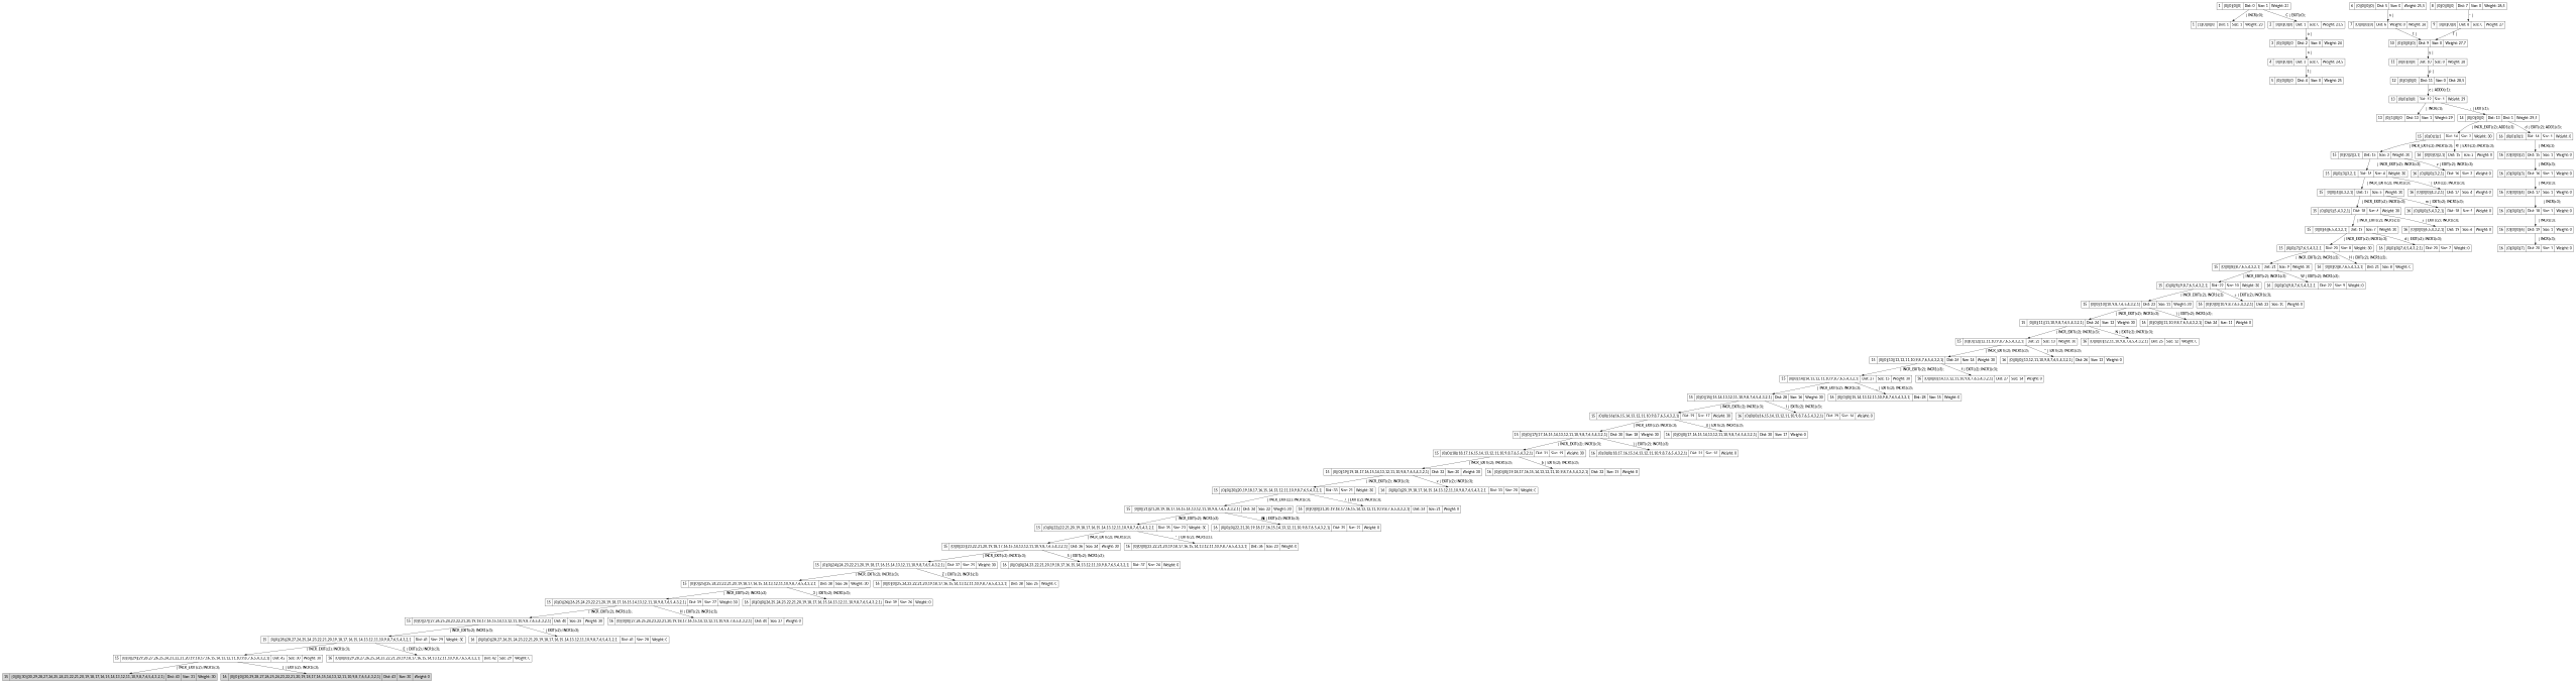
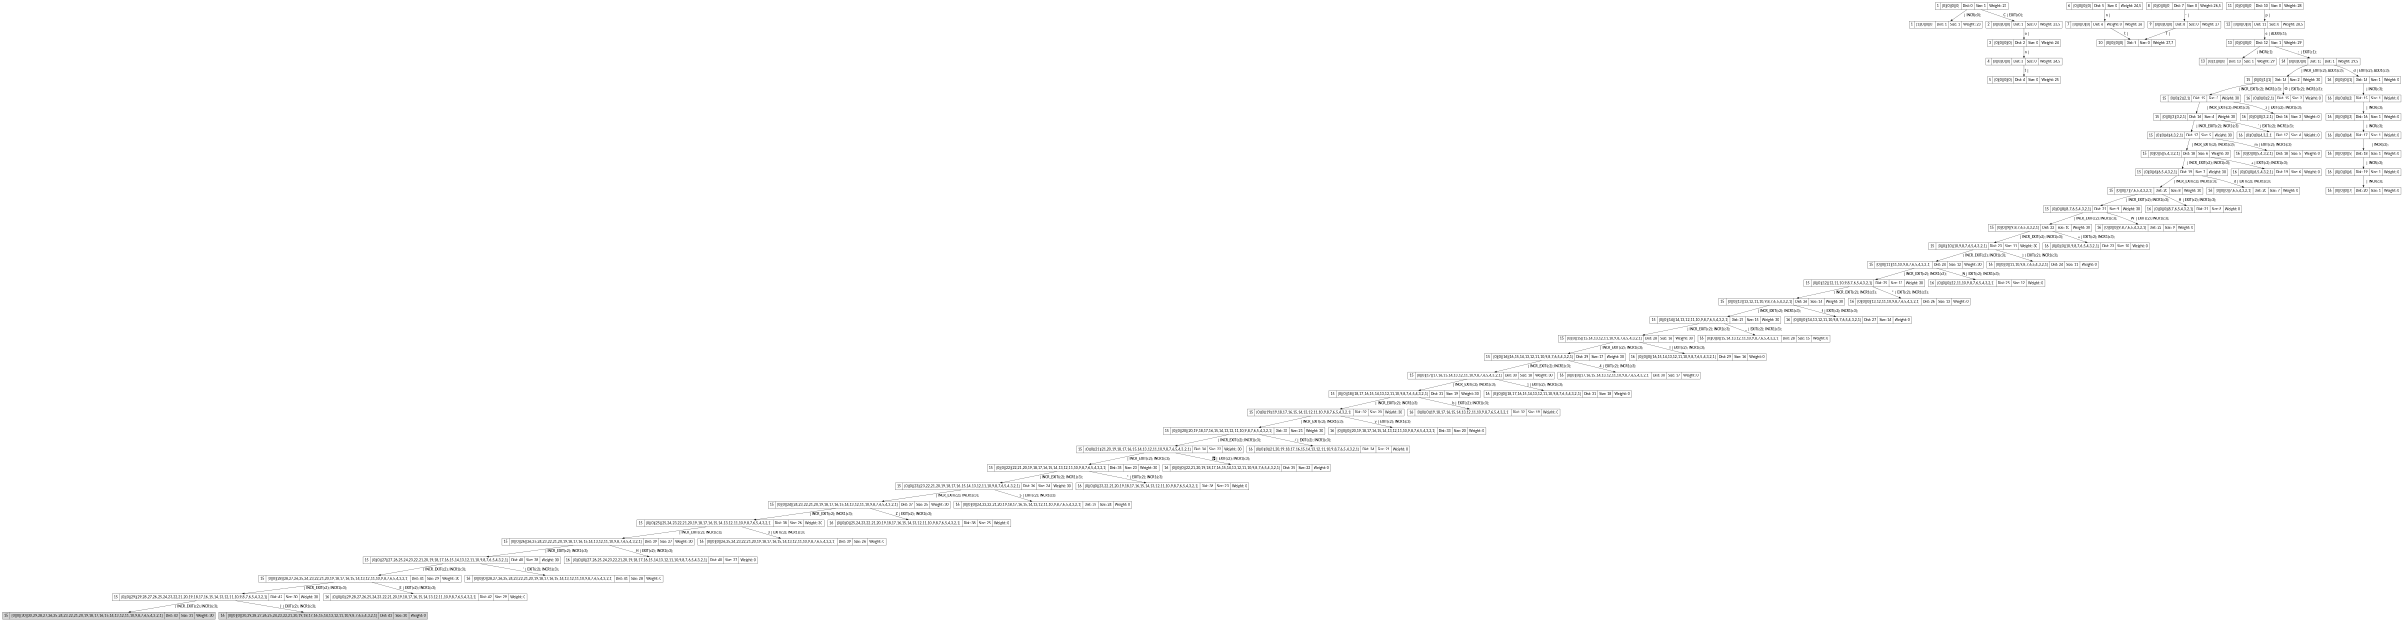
  digraph {
    node [fontname=Calibri fontsize=20 shape=record]
    edge [fontname=Calibri fontsize=20]
    n1 [label="1 | [0][0][0][0] | Dist: 0 | Size: 1 | Weight: 23"]
    n2 [label="1 | [1][0][0][0] | Dist: 1 | Size: 1 | Weight: 23"]
    n3 [label="2 | [0][0][0][0] | Dist: 1 | Size: 0 | Weight: 23,5"]
    n4 [label="3 | [0][0][0][0] | Dist: 2 | Size: 0 | Weight: 24"]
    n5 [label="4 | [0][0][0][0] | Dist: 3 | Size: 0 | Weight: 24,5"]
    n6 [label="5 | [0][0][0][0] | Dist: 4 | Size: 0 | Weight: 25"]
-   n7 [label="6 | [0][0][0][0] | Dist: 5 | Size: 0 | Weight: 25,5"]
+   n7 [label="6 | [0][0][0][0] | Dist: 5 | Size: 0 | Weight: 24,5"]
    n8 [label="7 | [0][0][0][0] | Dist: 6 | Weight: 0 | Weight: 26"]
    n9 [label="10 | [0][0][0][0] | Dist: 9 | Size: 0 | Weight: 27,7"]
    n10 [label="8 | [0][0][0][0] | Dist: 7 | Size: 0 | Weight: 26,5"]
    n11 [label="9 | [0][0][0][0] | Dist: 8 | Size: 0 | Weight: 27"]
    n12 [label="11 | [0][0][0][0] | Dist: 10 | Size: 0 | Weight: 28"]
-   n13 [label="12 | [0][0][0][0] | Dist: 11 | Size: 0 | Dist: 28,5"]
+   n13 [label="12 | [0][0][0][0] | Dist: 11 | Size: 0 | Weight: 28,5"]
    n14 [label="13 | [0][0][0][0] | Dist: 12 | Size: 1 | Weight: 29"]
    n15 [label="13 | [0][1][0][0] | Dist: 13 | Size: 1 | Weight: 29"]
    n16 [label="14 | [0][0][0][0] | Dist: 13 | Dist: 1 | Weight: 29,5"]
    n17 [label="15 | [0][0][1][1] | Dist: 14 | Size: 2 | Weight: 30"]
    n18 [label="16 | [0][0][0][1] | Dist: 14 | Size: 1 | Weight: 0"]
    n19 [label="15 | [0][0][2][2,1] | Dist: 15 | Size: 3 | Weight: 30"]
    n20 [label="16 | [0][0][0][2,1] | Dist: 15 | Size: 2 | Weight: 0"]
    n21 [label="16 | [0][0][0][2] | Dist: 15 | Size: 1 | Weight: 0"]
    n22 [label="15 | [0][0][3][3,2,1] | Dist: 16 | Size: 4 | Weight: 30"]
    n23 [label="16 | [0][0][0][3,2,1] | Dist: 16 | Size: 3 | Weight: 0"]
    n24 [label="16 | [0][0][0][3] | Dist: 16 | Size: 1 | Weight: 0"]
    n25 [label="15 | [0][0][4][4,3,2,1] | Dist: 17 | Size: 5 | Weight: 30"]
    n26 [label="16 | [0][0][0][4,3,2,1] | Dist: 17 | Size: 4 | Weight: 0"]
    n27 [label="15 | [0][0][5][5,4,3,2,1] | Dist: 18 | Size: 6 | Weight: 30"]
    n28 [label="16 | [0][0][0][5,4,3,2,1] | Dist: 18 | Size: 5 | Weight: 0"]
    n29 [label="15 | [0][0][6][6,5,4,3,2,1] | Dist: 19 | Size: 7 | Weight: 30"]
    n30 [label="16 | [0][0][0][6,5,4,3,2,1] | Dist: 19 | Size: 6 | Weight: 0"]
    n31 [label="15 | [0][0][7][7,6,5,4,3,2,1] | Dist: 20 | Size: 8 | Weight: 30"]
    n32 [label="16 | [0][0][0][7,6,5,4,3,2,1] | Dist: 20 | Size: 7 | Weight: 0"]
    n33 [label="15 | [0][0][8][8,7,6,5,4,3,2,1] | Dist: 21 | Size: 9 | Weight: 30"]
    n34 [label="16 | [0][0][0][8,7,6,5,4,3,2,1] | Dist: 21 | Size: 8 | Weight: 0"]
    n35 [label="15 | [0][0][9][9,8,7,6,5,4,3,2,1] | Dist: 22 | Size: 10 | Weight: 30"]
    n36 [label="16 | [0][0][0][9,8,7,6,5,4,3,2,1] | Dist: 22 | Size: 9 | Weight: 0"]
    n37 [label="15 | [0][0][10][10,9,8,7,6,5,4,3,2,1] | Dist: 23 | Size: 11 | Weight: 30"]
    n38 [label="16 | [0][0][0][10,9,8,7,6,5,4,3,2,1] | Dist: 23 | Size: 10 | Weight: 0"]
    n39 [label="15 | [0][0][11][11,10,9,8,7,6,5,4,3,2,1] | Dist: 24 | Size: 12 | Weight: 30"]
    n40 [label="16 | [0][0][0][11,10,9,8,7,6,5,4,3,2,1] | Dist: 24 | Size: 11 | Weight: 0"]
    n41 [label="15 | [0][0][12][12,11,10,9,8,7,6,5,4,3,2,1] | Dist: 25 | Size: 13 | Weight: 30"]
    n42 [label="16 | [0][0][0][12,11,10,9,8,7,6,5,4,3,2,1] | Dist: 25 | Size: 12 | Weight: 0"]
    n43 [label="15 | [0][0][13][13,12,11,10,9,8,7,6,5,4,3,2,1] | Dist: 26 | Size: 14 | Weight: 30"]
    n44 [label="16 | [0][0][0][13,12,11,10,9,8,7,6,5,4,3,2,1] | Dist: 26 | Size: 13 | Weight: 0"]
    n45 [label="15 | [0][0][14][14,13,12,11,10,9,8,7,6,5,4,3,2,1] | Dist: 27 | Size: 15 | Weight: 30"]
    n46 [label="16 | [0][0][0][14,13,12,11,10,9,8,7,6,5,4,3,2,1] | Dist: 27 | Size: 14 | Weight: 0"]
    n47 [label="15 | [0][0][15][15,14,13,12,11,10,9,8,7,6,5,4,3,2,1] | Dist: 28 | Size: 16 | Weight: 30"]
    n48 [label="16 | [0][0][0][15,14,13,12,11,10,9,8,7,6,5,4,3,2,1] | Dist: 28 | Size: 15 | Weight: 0"]
    n49 [label="15 | [0][0][16][16,15,14,13,12,11,10,9,8,7,6,5,4,3,2,1] | Dist: 29 | Size: 17 | Weight: 30"]
    n50 [label="16 | [0][0][0][16,15,14,13,12,11,10,9,8,7,6,5,4,3,2,1] | Dist: 29 | Size: 16 | Weight: 0"]
    n51 [label="15 | [0][0][17][17,16,15,14,13,12,11,10,9,8,7,6,5,4,3,2,1] | Dist: 30 | Size: 18 | Weight: 30"]
    n52 [label="16 | [0][0][0][17,16,15,14,13,12,11,10,9,8,7,6,5,4,3,2,1] | Dist: 30 | Size: 17 | Weight: 0"]
    n53 [label="15 | [0][0][18][18,17,16,15,14,13,12,11,10,9,8,7,6,5,4,3,2,1] | Dist: 31 | Size: 19 | Weight: 30"]
    n54 [label="16 | [0][0][0][18,17,16,15,14,13,12,11,10,9,8,7,6,5,4,3,2,1] | Dist: 31 | Size: 18 | Weight: 0"]
    n55 [label="15 | [0][0][19][19,18,17,16,15,14,13,12,11,10,9,8,7,6,5,4,3,2,1] | Dist: 32 | Size: 20 | Weight: 30"]
    n56 [label="16 | [0][0][0][19,18,17,16,15,14,13,12,11,10,9,8,7,6,5,4,3,2,1] | Dist: 32 | Size: 19 | Weight: 0"]
    n57 [label="15 | [0][0][20][20,19,18,17,16,15,14,13,12,11,10,9,8,7,6,5,4,3,2,1] | Dist: 33 | Size: 21 | Weight: 30"]
    n58 [label="16 | [0][0][0][20,19,18,17,16,15,14,13,12,11,10,9,8,7,6,5,4,3,2,1] | Dist: 33 | Size: 20 | Weight: 0"]
    n59 [label="15 | [0][0][21][21,20,19,18,17,16,15,14,13,12,11,10,9,8,7,6,5,4,3,2,1] | Dist: 34 | Size: 22 | Weight: 30"]
    n60 [label="16 | [0][0][0][21,20,19,18,17,16,15,14,13,12,11,10,9,8,7,6,5,4,3,2,1] | Dist: 34 | Size: 21 | Weight: 0"]
    n61 [label="15 | [0][0][22][22,21,20,19,18,17,16,15,14,13,12,11,10,9,8,7,6,5,4,3,2,1] | Dist: 35 | Size: 23 | Weight: 30"]
    n62 [label="16 | [0][0][0][22,21,20,19,18,17,16,15,14,13,12,11,10,9,8,7,6,5,4,3,2,1] | Dist: 35 | Size: 22 | Weight: 0"]
    n63 [label="15 | [0][0][23][23,22,21,20,19,18,17,16,15,14,13,12,11,10,9,8,7,6,5,4,3,2,1] | Dist: 36 | Size: 24 | Weight: 30"]
    n64 [label="16 | [0][0][0][23,22,21,20,19,18,17,16,15,14,13,12,11,10,9,8,7,6,5,4,3,2,1] | Dist: 36 | Size: 23 | Weight: 0"]
    n65 [label="15 | [0][0][24][24,23,22,21,20,19,18,17,16,15,14,13,12,11,10,9,8,7,6,5,4,3,2,1] | Dist: 37 | Size: 25 | Weight: 30"]
    n66 [label="16 | [0][0][0][24,23,22,21,20,19,18,17,16,15,14,13,12,11,10,9,8,7,6,5,4,3,2,1] | Dist: 37 | Size: 24 | Weight: 0"]
    n67 [label="15 | [0][0][25][25,24,23,22,21,20,19,18,17,16,15,14,13,12,11,10,9,8,7,6,5,4,3,2,1] | Dist: 38 | Size: 26 | Weight: 30"]
    n68 [label="16 | [0][0][0][25,24,23,22,21,20,19,18,17,16,15,14,13,12,11,10,9,8,7,6,5,4,3,2,1] | Dist: 38 | Size: 25 | Weight: 0"]
    n69 [label="15 | [0][0][26][26,25,24,23,22,21,20,19,18,17,16,15,14,13,12,11,10,9,8,7,6,5,4,3,2,1] | Dist: 39 | Size: 27 | Weight: 30"]
    n70 [label="16 | [0][0][0][26,25,24,23,22,21,20,19,18,17,16,15,14,13,12,11,10,9,8,7,6,5,4,3,2,1] | Dist: 39 | Size: 26 | Weight: 0"]
    n71 [label="15 | [0][0][27][27,26,25,24,23,22,21,20,19,18,17,16,15,14,13,12,11,10,9,8,7,6,5,4,3,2,1] | Dist: 40 | Size: 28 | Weight: 30"]
    n72 [label="16 | [0][0][0][27,26,25,24,23,22,21,20,19,18,17,16,15,14,13,12,11,10,9,8,7,6,5,4,3,2,1] | Dist: 40 | Size: 27 | Weight: 0"]
    n73 [label="15 | [0][0][28][28,27,26,25,24,23,22,21,20,19,18,17,16,15,14,13,12,11,10,9,8,7,6,5,4,3,2,1] | Dist: 41 | Size: 29 | Weight: 30"]
    n74 [label="16 | [0][0][0][28,27,26,25,24,23,22,21,20,19,18,17,16,15,14,13,12,11,10,9,8,7,6,5,4,3,2,1] | Dist: 41 | Size: 28 | Weight: 0"]
    n75 [label="15 | [0][0][29][29,28,27,26,25,24,23,22,21,20,19,18,17,16,15,14,13,12,11,10,9,8,7,6,5,4,3,2,1] | Dist: 42 | Size: 30 | Weight: 30"]
    n76 [label="16 | [0][0][0][29,28,27,26,25,24,23,22,21,20,19,18,17,16,15,14,13,12,11,10,9,8,7,6,5,4,3,2,1] | Dist: 42 | Size: 29 | Weight: 0"]
    n77 [fillcolor=lightgrey label="15 | [0][0][30][30,29,28,27,26,25,24,23,22,21,20,19,18,17,16,15,14,13,12,11,10,9,8,7,6,5,4,3,2,1] | Dist: 43 | Size: 31 | Weight: 30" style=filled]
    n78 [fillcolor=lightgrey label="16 | [0][0][0][30,29,28,27,26,25,24,23,22,21,20,19,18,17,16,15,14,13,12,11,10,9,8,7,6,5,4,3,2,1] | Dist: 43 | Size: 30 | Weight: 0" style=filled]
    n79 [label="16 | [0][0][0][4] | Dist: 17 | Size: 1 | Weight: 0"]
    n80 [label="16 | [0][0][0][5] | Dist: 18 | Size: 1 | Weight: 0"]
    n81 [label="16 | [0][0][0][6] | Dist: 19 | Size: 1 | Weight: 0"]
    n82 [label="16 | [0][0][0][7] | Dist: 20 | Size: 1 | Weight: 0"]
    n1 -> n2 [label="   | INCR(c0); "]
    n1 -> n3 [label=" C | EXIT(c0); "]
    n3 -> n4 [label=" o | "]
    n4 -> n5 [label=" n | "]
    n5 -> n6 [label=" t | "]
    n7 -> n8 [label=" n | "]
    n8 -> n9 [label=" t | "]
-   n9 -> n12 [label=" y | "]
    n10 -> n11 [label=" - | "]
    n11 -> n9 [label=" T | "]
    n12 -> n13 [label=" p | "]
    n13 -> n14 [label=" e | ADD0(c1); "]
    n14 -> n15 [label="   | INCR(c1); "]
    n14 -> n16 [label=" : | EXIT(c1); "]
    n16 -> n17 [label="   | INCR_EXIT(c2); ADD1(c3); "]
    n16 -> n18 [label=" d | EXIT(c2); ADD1(c3); "]
    n17 -> n19 [label="   | INCR_EXIT(c2); INCR1(c3); "]
    n17 -> n20 [label=" @ | EXIT(c2); INCR1(c3); "]
    n18 -> n21 [label="   | INCR(c3); "]
    n19 -> n22 [label=" 	 | INCR_EXIT(c2); INCR1(c3); "]
    n19 -> n23 [label=" z | EXIT(c2); INCR1(c3); "]
    n21 -> n24 [label="   | INCR(c3); "]
    n22 -> n25 [label="   | INCR_EXIT(c2); INCR1(c3); "]
    n22 -> n26 [label=" ' | EXIT(c2); INCR1(c3); "]
    n24 -> n79 [label="   | INCR(c3); "]
    n25 -> n27 [label="   | INCR_EXIT(c2); INCR1(c3); "]
    n25 -> n28 [label=" m | EXIT(c2); INCR1(c3); "]
    n27 -> n29 [label="   | INCR_EXIT(c2); INCR1(c3); "]
    n27 -> n30 [label=" + | EXIT(c2); INCR1(c3); "]
    n29 -> n31 [label="   | INCR_EXIT(c2); INCR1(c3); "]
    n29 -> n32 [label=" d | EXIT(c2); INCR1(c3); "]
    n31 -> n33 [label="   | INCR_EXIT(c2); INCR1(c3); "]
    n31 -> n34 [label=" H | EXIT(c2); INCR1(c3); "]
    n33 -> n35 [label="   | INCR_EXIT(c2); INCR1(c3); "]
    n33 -> n36 [label=" W | EXIT(c2); INCR1(c3); "]
    n35 -> n37 [label="   | INCR_EXIT(c2); INCR1(c3); "]
    n35 -> n38 [label=" + | EXIT(c2); INCR1(c3); "]
    n37 -> n39 [label="   | INCR_EXIT(c2); INCR1(c3); "]
    n37 -> n40 [label=" } | EXIT(c2); INCR1(c3); "]
    n39 -> n41 [label="   | INCR_EXIT(c2); INCR1(c3); "]
    n39 -> n42 [label=" N | EXIT(c2); INCR1(c3); "]
    n41 -> n43 [label="   | INCR_EXIT(c2); INCR1(c3); "]
    n41 -> n44 [label=" * | EXIT(c2); INCR1(c3); "]
    n43 -> n45 [label="   | INCR_EXIT(c2); INCR1(c3); "]
    n43 -> n46 [label=" f | EXIT(c2); INCR1(c3); "]
    n45 -> n47 [label=" 	 | INCR_EXIT(c2); INCR1(c3); "]
    n45 -> n48 [label=" _ | EXIT(c2); INCR1(c3); "]
    n47 -> n49 [label="   | INCR_EXIT(c2); INCR1(c3); "]
    n47 -> n50 [label=" I | EXIT(c2); INCR1(c3); "]
    n49 -> n51 [label="   | INCR_EXIT(c2); INCR1(c3); "]
    n49 -> n52 [label=" 4 | EXIT(c2); INCR1(c3); "]
    n51 -> n53 [label="   | INCR_EXIT(c2); INCR1(c3); "]
    n51 -> n54 [label=" ] | EXIT(c2); INCR1(c3); "]
    n53 -> n55 [label="   | INCR_EXIT(c2); INCR1(c3); "]
    n53 -> n56 [label=" b | EXIT(c2); INCR1(c3); "]
    n55 -> n57 [label=" 	 | INCR_EXIT(c2); INCR1(c3); "]
    n55 -> n58 [label=" v | EXIT(c2); INCR1(c3); "]
    n57 -> n59 [label=" 	 | INCR_EXIT(c2); INCR1(c3); "]
    n57 -> n60 [label=" / | EXIT(c2); INCR1(c3); "]
    n59 -> n61 [label="   | INCR_EXIT(c2); INCR1(c3); "]
    n59 -> n62 [label="  | EXIT(c2); INCR1(c3); "]
    n61 -> n63 [label="   | INCR_EXIT(c2); INCR1(c3); "]
    n61 -> n64 [label=" * | EXIT(c2); INCR1(c3); "]
    n63 -> n65 [label="   | INCR_EXIT(c2); INCR1(c3); "]
    n63 -> n66 [label=" 5 | EXIT(c2); INCR1(c3); "]
    n65 -> n67 [label="   | INCR_EXIT(c2); INCR1(c3); "]
    n65 -> n68 [label=" Z | EXIT(c2); INCR1(c3); "]
    n67 -> n69 [label="   | INCR_EXIT(c2); INCR1(c3); "]
    n67 -> n70 [label=" 3 | EXIT(c2); INCR1(c3); "]
    n69 -> n71 [label="   | INCR_EXIT(c2); INCR1(c3); "]
    n69 -> n72 [label=" H | EXIT(c2); INCR1(c3); "]
    n71 -> n73 [label="   | INCR_EXIT(c2); INCR1(c3); "]
    n71 -> n74 [label=" ' | EXIT(c2); INCR1(c3); "]
    n73 -> n75 [label="   | INCR_EXIT(c2); INCR1(c3); "]
    n73 -> n76 [label=" E | EXIT(c2); INCR1(c3); "]
    n75 -> n77 [label="   | INCR_EXIT(c2); INCR1(c3); "]
    n75 -> n78 [label=" J | EXIT(c2); INCR1(c3); "]
    n79 -> n80 [label=" 	 | INCR(c3); "]
    n80 -> n81 [label="   | INCR(c3); "]
    n81 -> n82 [label="   | INCR(c3); "]
  }
